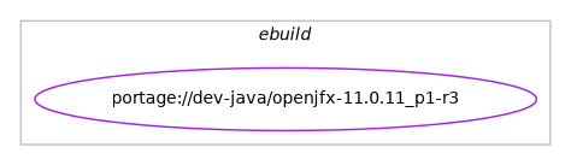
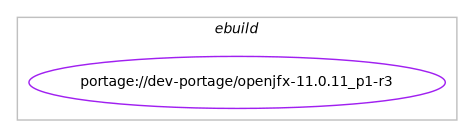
  digraph {
    compound=true
    concentrate=true
    fontname=Helvetica
    fontsize=10
    newrank=true
    rankdir=LR
    ranksep=1.5
-   n1 [color=purple fontname=Helvetica fontsize=10 label="portage://dev-java/openjfx-11.0.11_p1-r3" width=4]
+   n1 [color=purple fontname=Helvetica fontsize=10 label="portage://dev-portage/openjfx-11.0.11_p1-r3" width=4]
    subgraph cluster_1 {
      color=gray
      label=<<i>ebuild</i>>
      n1
    }
    subgraph cluster_2 {
      color=gray
      label=<<i>dependencies</i>>
      subgraph cluster_3 {
        color=gray
        fillcolor="#eeeeee"
        label=<<i>compile</i>>
        style=filled
      }
      subgraph cluster_4 {
        color=gray
        fillcolor="#eeeeee"
        label=<<i>compile and run</i>>
        style=filled
      }
      subgraph cluster_5 {
        color=gray
        fillcolor="#eeeeee"
        label=<<i>run</i>>
        style=filled
      }
    }
    subgraph cluster_6 {
      color=gray
      label=<<i>candidates</i>>
      rank=same
    }
  }
